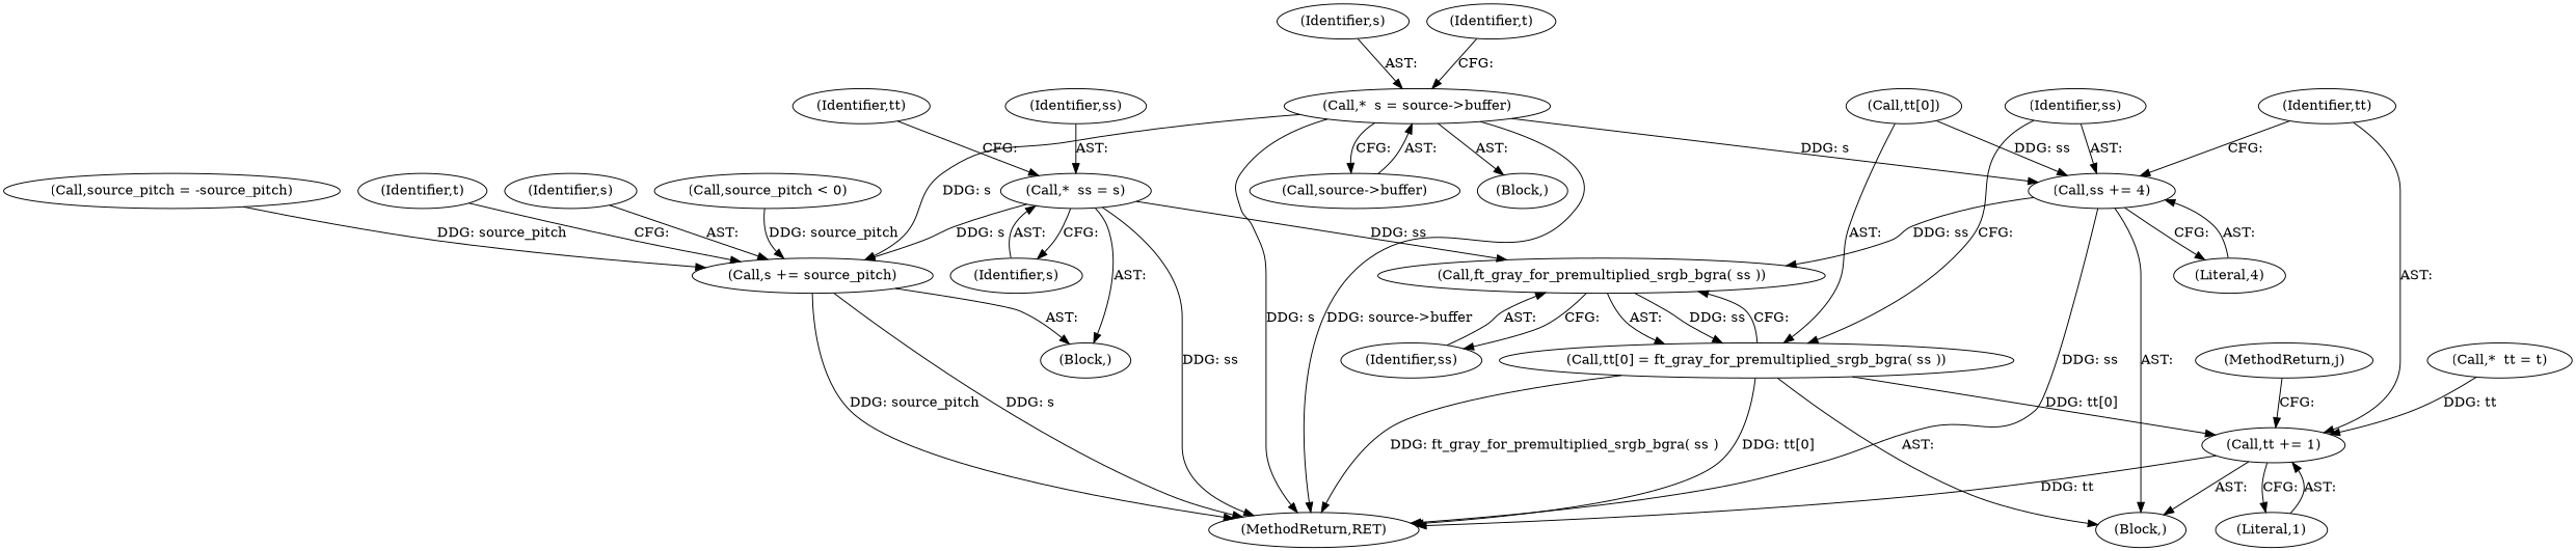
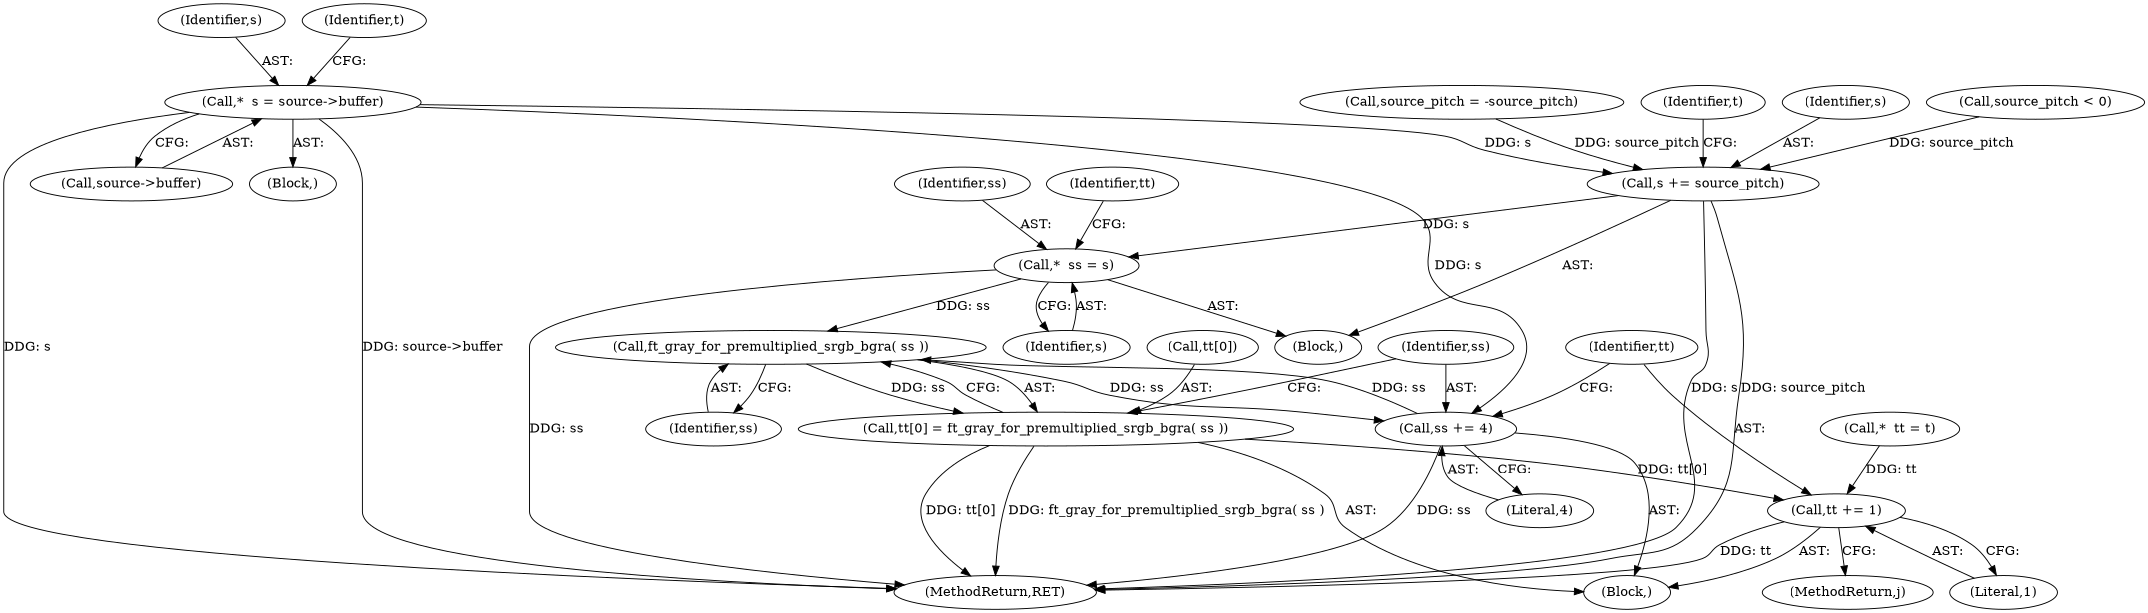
  digraph {
    n1 [label="(Call,*  s = source->buffer)"]
    n2 [label="(Call,s += source_pitch)"]
    n3 [label="(Call,source->buffer)"]
    n4 [label="(MethodReturn,RET)"]
    n5 [label="(Block,)"]
    n6 [label="(Call,ss += 4)"]
    n7 [label="(Call,*  ss = s)"]
    n8 [label="(Call,ft_gray_for_premultiplied_srgb_bgra( ss ))"]
    n9 [label="(Block,)"]
    n10 [label="(Identifier,s)"]
    n11 [label="(Call,tt[0] = ft_gray_for_premultiplied_srgb_bgra( ss ))"]
    n12 [label="(Identifier,ss)"]
    n13 [label="(Call,tt += 1)"]
    n14 [label="(Block,)"]
    n15 [label="(Literal,4)"]
    n16 [label="(Literal,1)"]
    n17 [label="(Identifier,s)"]
    n18 [label="(Identifier,ss)"]
    n19 [label="(Call,source_pitch < 0)"]
    n20 [label="(Call,source_pitch = -source_pitch)"]
    n21 [label="(Identifier,tt)"]
    n22 [label="(Call,*  tt = t)"]
    n23 [label="(Identifier,t)"]
    n24 [label="(Call,tt[0])"]
    n25 [label="(MethodReturn,j)"]
    n26 [label="(Identifier,s)"]
    n27 [label="(Identifier,ss)"]
    n28 [label="(Identifier,tt)"]
    n29 [label="(Identifier,t)"]
    n1 -> n2 [label="DDG: s"]
    n1 -> n3 [label="CFG: "]
    n1 -> n4 [label="DDG: s"]
    n1 -> n4 [label="DDG: source->buffer"]
    n1 -> n5 [label="AST: "]
    n1 -> n6 [label="DDG: s"]
    n2 -> n4 [label="DDG: s"]
    n2 -> n4 [label="DDG: source_pitch"]
-   n7 -> n2 [label="DDG: s"]
+   n2 -> n7 [label="DDG: s"]
    n2 -> n9 [label="AST: "]
    n3 -> n1 [label="AST: "]
    n6 -> n4 [label="DDG: ss"]
    n6 -> n8 [label="DDG: ss"]
    n6 -> n14 [label="AST: "]
    n6 -> n15 [label="CFG: "]
    n7 -> n4 [label="DDG: ss"]
    n7 -> n8 [label="DDG: ss"]
    n7 -> n9 [label="AST: "]
    n7 -> n10 [label="CFG: "]
-   n24 -> n6 [label="DDG: ss"]
+   n8 -> n6 [label="DDG: ss"]
    n8 -> n11 [label="AST: "]
    n8 -> n11 [label="DDG: ss"]
    n8 -> n12 [label="CFG: "]
    n10 -> n7 [label="AST: "]
    n11 -> n4 [label="DDG: ft_gray_for_premultiplied_srgb_bgra( ss )"]
    n11 -> n4 [label="DDG: tt[0]"]
    n11 -> n8 [label="CFG: "]
    n11 -> n13 [label="DDG: tt[0]"]
    n11 -> n14 [label="AST: "]
    n12 -> n8 [label="AST: "]
    n13 -> n4 [label="DDG: tt"]
    n13 -> n14 [label="AST: "]
    n13 -> n16 [label="CFG: "]
    n15 -> n6 [label="AST: "]
    n16 -> n13 [label="AST: "]
    n17 -> n1 [label="AST: "]
    n18 -> n6 [label="AST: "]
    n18 -> n11 [label="CFG: "]
    n19 -> n2 [label="DDG: source_pitch"]
    n20 -> n2 [label="DDG: source_pitch"]
    n21 -> n6 [label="CFG: "]
    n21 -> n13 [label="AST: "]
    n22 -> n13 [label="DDG: tt"]
    n23 -> n2 [label="CFG: "]
    n24 -> n11 [label="AST: "]
-   n25 -> n13 [label="CFG: "]
+   n13 -> n25 [label="CFG: "]
    n26 -> n2 [label="AST: "]
    n27 -> n7 [label="AST: "]
    n28 -> n7 [label="CFG: "]
    n29 -> n1 [label="CFG: "]
  }
